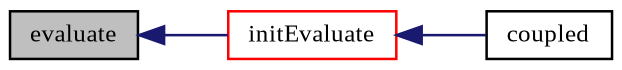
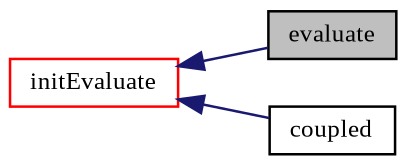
  digraph {
    fontname="Liberation Serif"
    rankdir=LR
    node [color=black fontname="Liberation Serif" fontsize=10 shape=record]
    edge [color=midnightblue dir=back fontname="Liberation Serif" fontsize=10 labelfontname=FreeSans labelfontsize=10 style=solid]
    n1 [fillcolor=grey75 fontcolor=black height=0.2 label=evaluate style=filled width=0.4]
    n2 [color=red height=0.2 label=initEvaluate width=0.4]
    n3 [height=0.2 label=coupled width=0.4]
-   n1 -> n2
+   n2 -> n1
    n2 -> n3
  }
